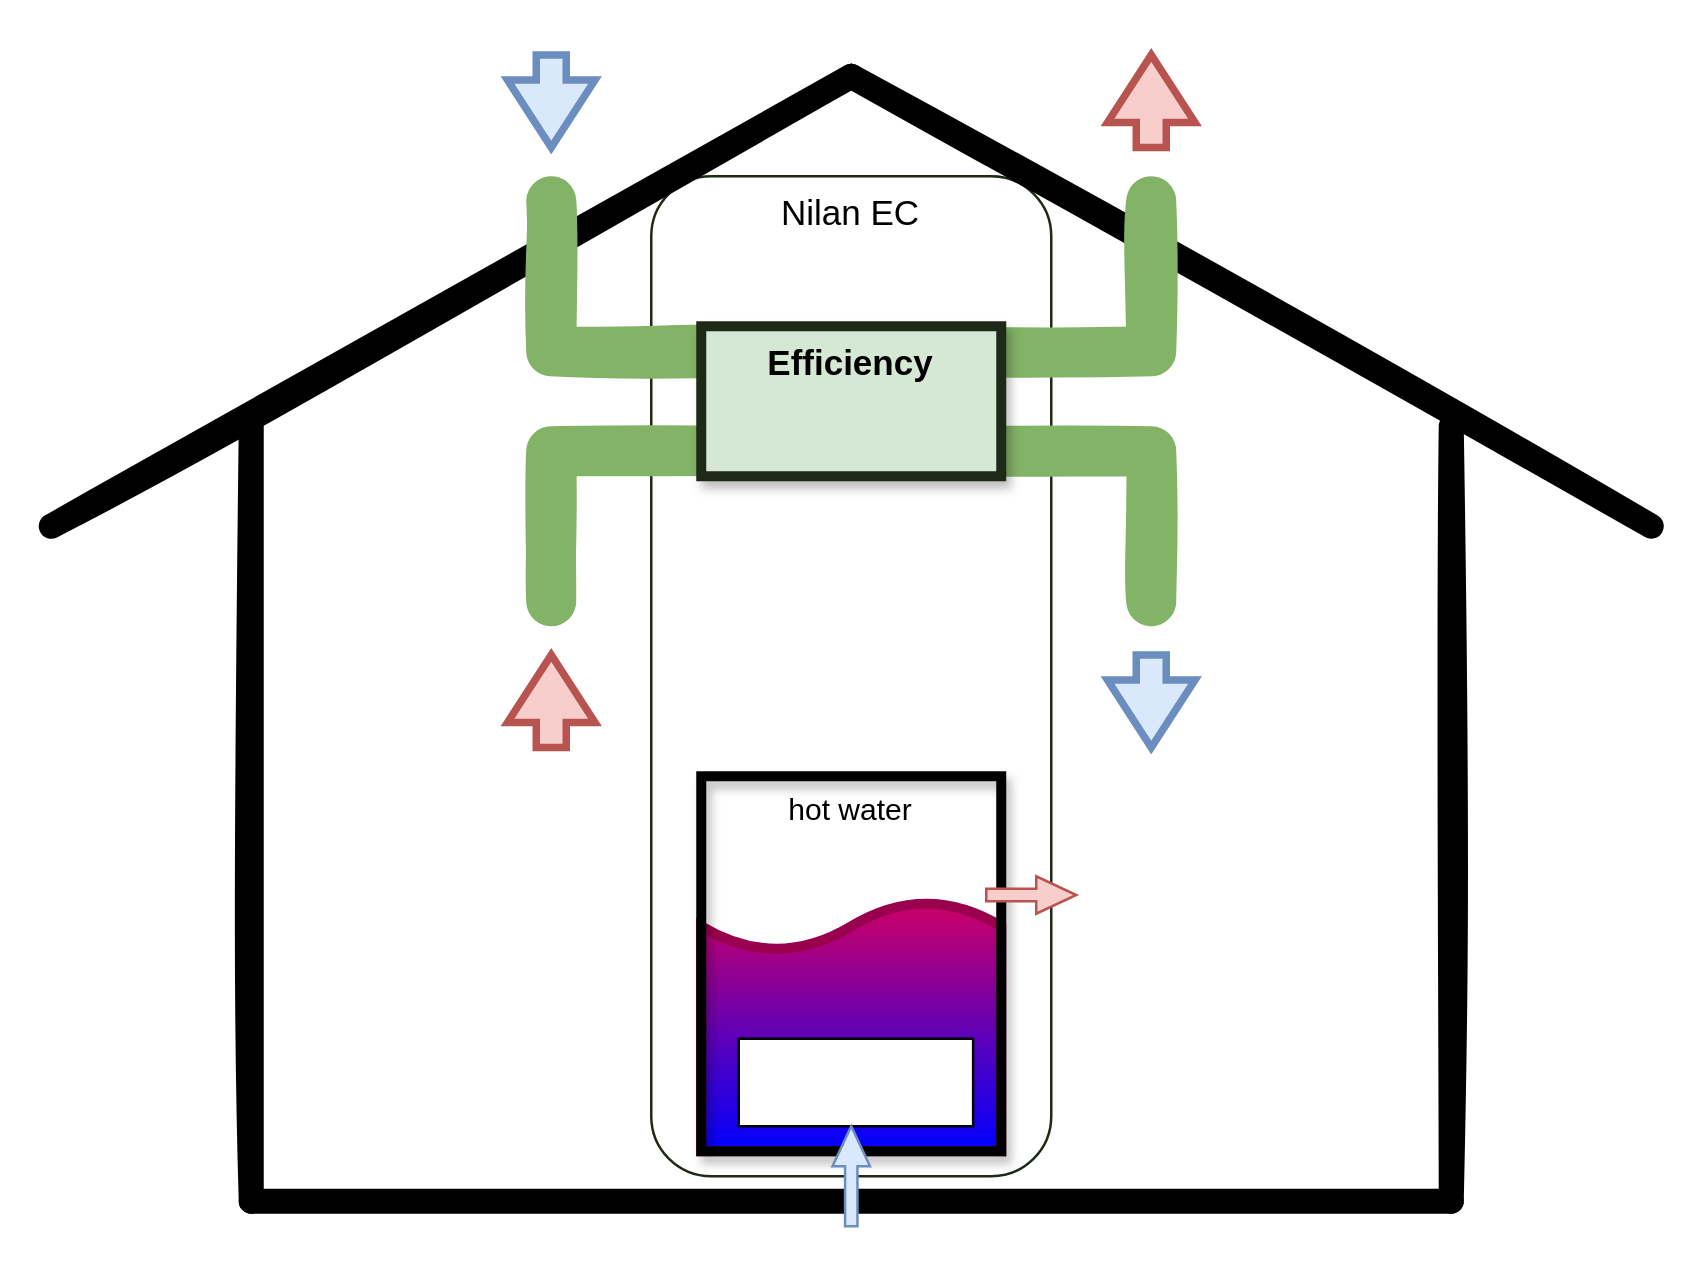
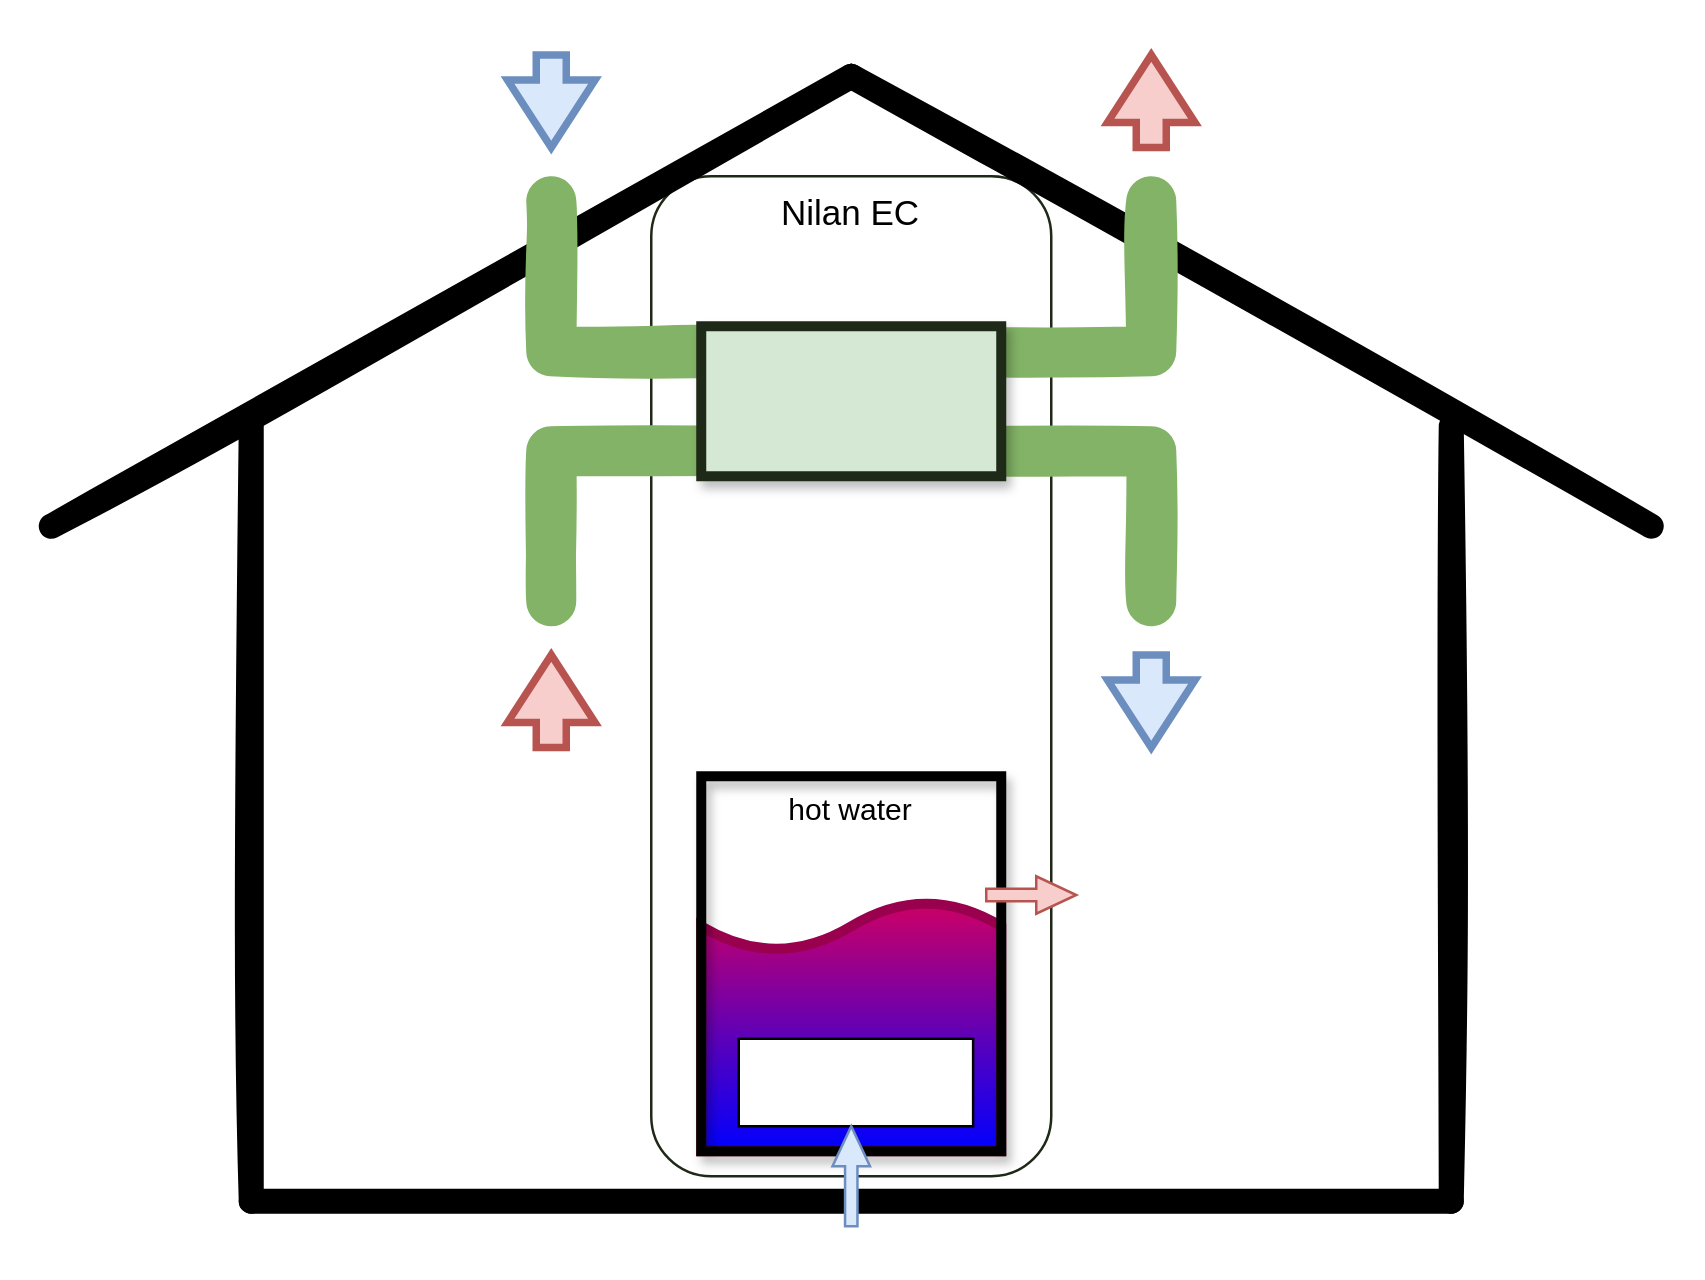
  <mxCell id="0" />
  <mxCell id="1" parent="0" />
  <mxCell id="2" value="Nilan EC" style="rounded=1;whiteSpace=wrap;html=1;shadow=0;sketch=0;fontSize=14;strokeColor=#1E2917;strokeWidth=1;fillColor=none;gradientColor=none;verticalAlign=top;" vertex="1" parent="1"><mxGeometry x="260" y="70" width="160" height="400" as="geometry" /></mxCell>
  <mxCell id="3" value="" style="endArrow=none;html=1;rounded=0;strokeWidth=10;sketch=1;" edge="1" parent="1"><mxGeometry width="50" height="50" relative="1" as="geometry"><mxPoint x="100" y="480" as="sourcePoint" /><mxPoint x="100" y="170" as="targetPoint" /></mxGeometry></mxCell>
  <mxCell id="4" value="" style="endArrow=none;html=1;rounded=0;strokeWidth=10;sketch=1;" edge="1" parent="1"><mxGeometry width="50" height="50" relative="1" as="geometry"><mxPoint x="580" y="480" as="sourcePoint" /><mxPoint x="580" y="170" as="targetPoint" /></mxGeometry></mxCell>
  <mxCell id="5" value="" style="endArrow=none;html=1;rounded=0;strokeWidth=10;sketch=1;" edge="1" parent="1"><mxGeometry width="50" height="50" relative="1" as="geometry"><mxPoint x="100" y="480" as="sourcePoint" /><mxPoint x="580" y="480" as="targetPoint" /></mxGeometry></mxCell>
  <mxCell id="6" value="" style="endArrow=none;html=1;rounded=0;strokeWidth=10;sketch=1;" edge="1" parent="1"><mxGeometry width="50" height="50" relative="1" as="geometry"><mxPoint x="20" y="210" as="sourcePoint" /><mxPoint x="340" y="30" as="targetPoint" /></mxGeometry></mxCell>
  <mxCell id="7" value="" style="endArrow=none;html=1;rounded=0;strokeWidth=10;sketch=1;" edge="1" parent="1"><mxGeometry width="50" height="50" relative="1" as="geometry"><mxPoint x="340" y="30" as="sourcePoint" /><mxPoint x="660" y="210" as="targetPoint" /></mxGeometry></mxCell>
  <mxCell id="8" value="hot water" style="group" vertex="1" connectable="0" parent="1"><mxGeometry x="280" y="310" width="120" height="150" as="geometry" /></mxCell>
  <mxCell id="9" value="" style="shape=document;whiteSpace=wrap;html=1;boundedLbl=1;strokeWidth=4;size=0.2;fillColor=#0000FF;strokeColor=#99004D;direction=west;fontColor=#ffffff;sketch=0;shadow=0;gradientColor=#CC0066;" vertex="1" parent="8"><mxGeometry y="50" width="120" height="100" as="geometry" /></mxCell>
  <mxCell id="10" value="" style="rounded=0;whiteSpace=wrap;html=1;strokeWidth=4;fillColor=none;shadow=1;" vertex="1" parent="8"><mxGeometry width="120" height="150" as="geometry" /></mxCell>
  <mxCell id="11" value="" style="rounded=0;whiteSpace=wrap;html=1;shadow=0;sketch=0;strokeWidth=1;" vertex="1" parent="8"><mxGeometry x="15" y="105" width="93.75" height="35" as="geometry" /></mxCell>
  <mxCell id="12" value="" style="group" vertex="1" connectable="0" parent="1"><mxGeometry x="220" y="20" height="120" as="geometry" /></mxCell>
  <mxCell id="13" value="" style="endArrow=none;html=1;rounded=0;strokeWidth=20;fillColor=#d5e8d4;strokeColor=#82b366;sketch=1;" edge="1" parent="12"><mxGeometry width="50" height="50" relative="1" as="geometry"><mxPoint y="60" as="sourcePoint" /><mxPoint x="100" y="120" as="targetPoint" /><Array as="points"><mxPoint y="120" /></Array></mxGeometry></mxCell>
  <mxCell id="14" value="" style="shape=flexArrow;endArrow=classic;html=1;rounded=0;shadow=0;sketch=0;strokeWidth=3;width=10;fillColor=#dae8fc;strokeColor=#6c8ebf;endSize=8;" edge="1" parent="12"><mxGeometry width="50" height="50" relative="1" as="geometry"><mxPoint as="sourcePoint" /><mxPoint y="40" as="targetPoint" /></mxGeometry></mxCell>
  <mxCell id="15" value="" style="group" vertex="1" connectable="0" parent="1"><mxGeometry x="460" y="20" height="120" as="geometry" /></mxCell>
  <mxCell id="16" value="" style="endArrow=none;html=1;rounded=0;strokeWidth=20;fillColor=#d5e8d4;strokeColor=#82b366;flowAnimation=0;ignoreEdge=0;orthogonalLoop=0;orthogonal=0;shadow=0;sketch=1;" edge="1" parent="15"><mxGeometry width="50" height="50" relative="1" as="geometry"><mxPoint y="60" as="sourcePoint" /><mxPoint x="-100" y="120" as="targetPoint" /><Array as="points"><mxPoint y="120" /></Array></mxGeometry></mxCell>
  <mxCell id="17" value="" style="shape=flexArrow;endArrow=classic;html=1;rounded=0;shadow=0;sketch=0;strokeWidth=3;width=10;fillColor=#f8cecc;strokeColor=#b85450;endSize=8;" edge="1" parent="15"><mxGeometry width="50" height="50" relative="1" as="geometry"><mxPoint y="40" as="sourcePoint" /><mxPoint as="targetPoint" /></mxGeometry></mxCell>
  <mxCell id="18" value="" style="group" vertex="1" connectable="0" parent="1"><mxGeometry x="460" y="180" height="120" as="geometry" /></mxCell>
  <mxCell id="19" value="" style="endArrow=none;html=1;rounded=0;strokeWidth=20;fillColor=#d5e8d4;strokeColor=#82b366;sketch=1;" edge="1" parent="18"><mxGeometry width="50" height="50" relative="1" as="geometry"><mxPoint y="60" as="sourcePoint" /><mxPoint x="-100" as="targetPoint" /><Array as="points"><mxPoint /></Array></mxGeometry></mxCell>
  <mxCell id="20" value="" style="shape=flexArrow;endArrow=classic;html=1;rounded=0;shadow=0;sketch=0;strokeWidth=3;width=10;fillColor=#dae8fc;strokeColor=#6c8ebf;endSize=8;" edge="1" parent="18"><mxGeometry width="50" height="50" relative="1" as="geometry"><mxPoint y="80" as="sourcePoint" /><mxPoint y="120" as="targetPoint" /></mxGeometry></mxCell>
  <mxCell id="21" value="" style="group" vertex="1" connectable="0" parent="1"><mxGeometry x="220" y="180" height="120" as="geometry" /></mxCell>
  <mxCell id="22" value="" style="endArrow=none;html=1;rounded=0;strokeWidth=20;fillColor=#d5e8d4;strokeColor=#82b366;sketch=1;" edge="1" parent="21"><mxGeometry width="50" height="50" relative="1" as="geometry"><mxPoint y="60" as="sourcePoint" /><mxPoint x="100" as="targetPoint" /><Array as="points"><mxPoint /></Array></mxGeometry></mxCell>
  <mxCell id="23" value="" style="shape=flexArrow;endArrow=classic;html=1;rounded=0;shadow=0;sketch=0;strokeWidth=3;width=10;fillColor=#f8cecc;strokeColor=#b85450;endSize=8;" edge="1" parent="21"><mxGeometry width="50" height="50" relative="1" as="geometry"><mxPoint y="120" as="sourcePoint" /><mxPoint y="80" as="targetPoint" /></mxGeometry></mxCell>
  <mxCell id="24" value="" style="rounded=0;whiteSpace=wrap;html=1;shadow=1;sketch=0;strokeColor=#1E2917;strokeWidth=4;fillColor=#d5e8d4;" vertex="1" parent="1"><mxGeometry x="280" y="130" width="120" height="60" as="geometry" /></mxCell>
- <mxCell id="25" value="&lt;font style=&quot;font-size: 14px;&quot;&gt;&lt;b&gt;Efficiency&lt;/b&gt;&lt;/font&gt;" style="text;html=1;strokeColor=none;fillColor=none;align=center;verticalAlign=middle;whiteSpace=wrap;rounded=0;shadow=0;sketch=0;" vertex="1" parent="1"><mxGeometry x="295" y="130" width="90" height="30" as="geometry" /></mxCell>
  <mxCell id="26" value="" style="html=1;shadow=0;dashed=0;align=center;verticalAlign=middle;shape=mxgraph.arrows2.arrow;dy=0.67;dx=16;notch=0;rounded=0;sketch=0;fontSize=14;strokeColor=#b85450;strokeWidth=1;fillColor=#f8cecc;" vertex="1" parent="1"><mxGeometry x="394" y="350" width="36" height="15" as="geometry" /></mxCell>
  <mxCell id="27" value="" style="html=1;shadow=0;dashed=0;align=center;verticalAlign=middle;shape=mxgraph.arrows2.arrow;dy=0.67;dx=16;notch=0;rounded=0;sketch=0;fontSize=14;strokeColor=#6c8ebf;strokeWidth=1;fillColor=#dae8fc;flipH=1;direction=north;" vertex="1" parent="1"><mxGeometry x="332.5" y="450" width="15" height="40" as="geometry" /></mxCell>
